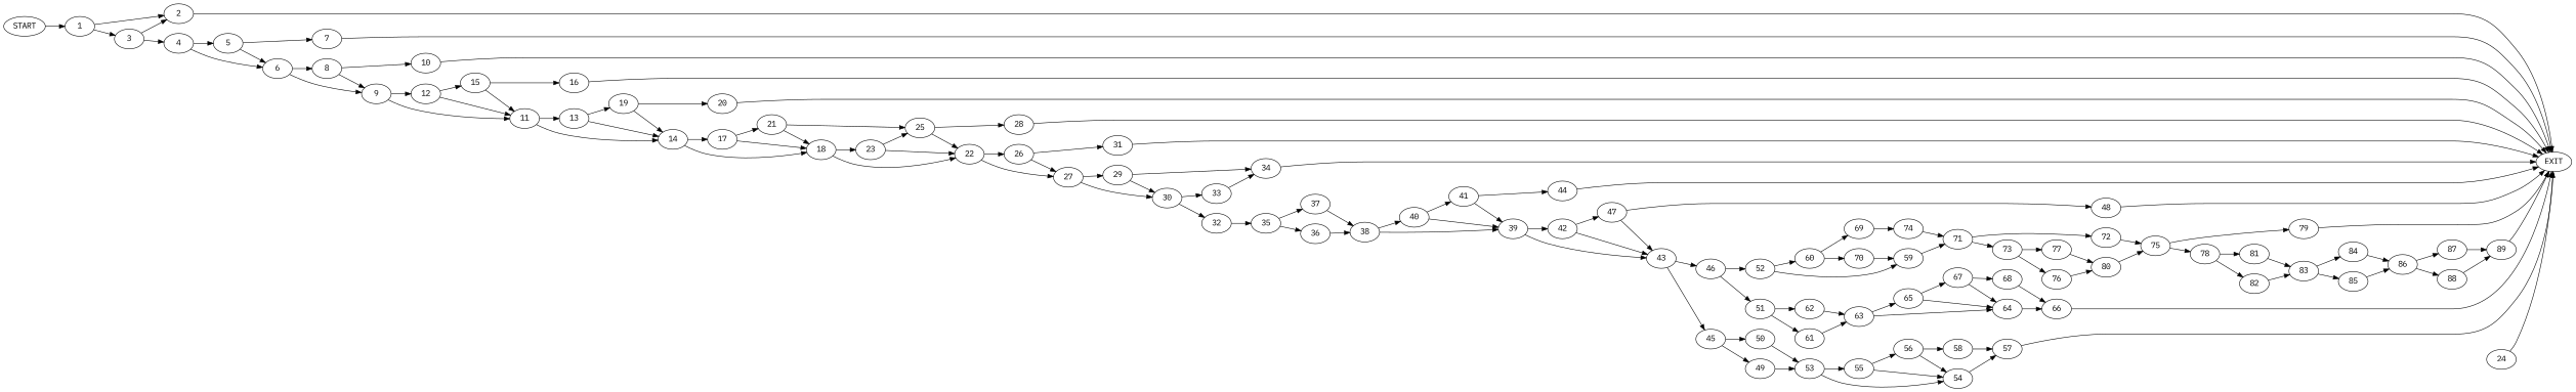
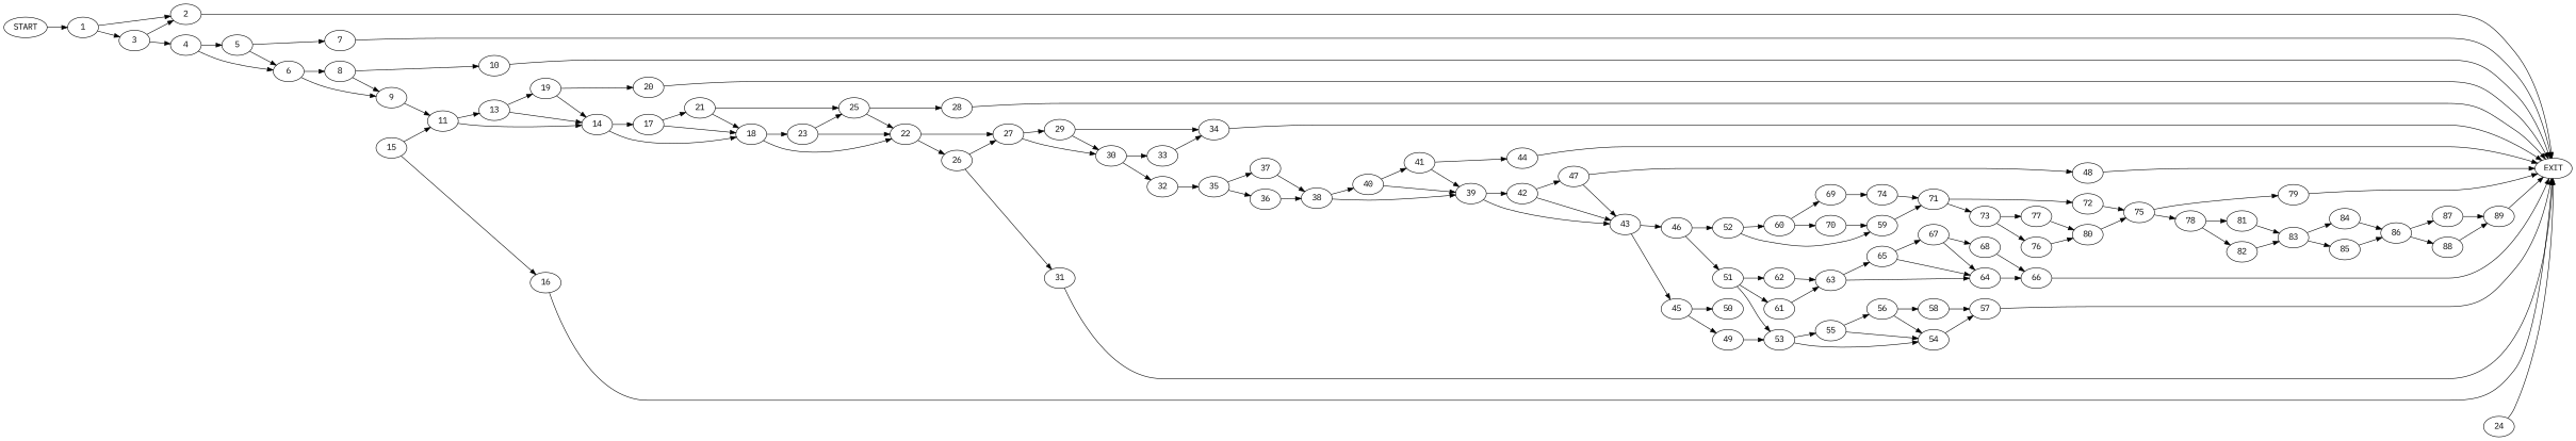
  digraph {
    fontname="IBM Plex Mono"
    rankdir=LR
    node [fontname="IBM Plex Mono"]
    edge [fontname="IBM Plex Mono"]
    n1 [label=START]
    1
    2
    3
    n5 [label=EXIT]
    4
    5
    6
    7
    8
    9
    10
    11
-   12
    13
    14
    15
    19
    17
    18
    16
    20
    21
    22
    23
    25
    26
    27
    24
    31
    29
    30
    28
    34
    32
    33
    35
    36
    37
    38
    39
    40
    42
    43
    41
    47
    45
    46
    44
    48
    49
    50
    51
    52
    53
    61
    62
    59
    60
    54
    55
    63
    71
    69
    70
    57
    56
    58
    72
    73
    74
    64
    65
    66
    67
    68
    75
    76
    77
    78
    79
    80
    81
    82
    83
    84
    85
    86
    87
    88
    89
    n1 -> 1
    1 -> 2
    1 -> 3
    2 -> n5
    3 -> 2
    3 -> 4
    4 -> 5
    4 -> 6
    5 -> 6
    5 -> 7
    6 -> 8
    6 -> 9
    7 -> n5
    8 -> 9
    8 -> 10
    9 -> 11
-   9 -> 12
    10 -> n5
    11 -> 13
    11 -> 14
-   12 -> 11
-   12 -> 15
    13 -> 14
    13 -> 19
    14 -> 17
    14 -> 18
    15 -> 11
    15 -> 16
    19 -> 14
    19 -> 20
    17 -> 18
    17 -> 21
    18 -> 22
    18 -> 23
    16 -> n5
    20 -> n5
    21 -> 18
    21 -> 25
    22 -> 26
    22 -> 27
    23 -> 22
    23 -> 25
    25 -> 22
    25 -> 28
    26 -> 27
    26 -> 31
    27 -> 29
    27 -> 30
    24 -> n5
    31 -> n5
    29 -> 30
    29 -> 34
    30 -> 32
    30 -> 33
    28 -> n5
    34 -> n5
    32 -> 35
    33 -> 34
    35 -> 36
    35 -> 37
    36 -> 38
    37 -> 38
    38 -> 39
    38 -> 40
    39 -> 42
    39 -> 43
    40 -> 39
    40 -> 41
    42 -> 43
    42 -> 47
    43 -> 45
    43 -> 46
    41 -> 39
    41 -> 44
    47 -> 43
    47 -> 48
    45 -> 49
    45 -> 50
    46 -> 51
    46 -> 52
    44 -> n5
    48 -> n5
    49 -> 53
-   50 -> 53
+   51 -> 53
    51 -> 61
    51 -> 62
    52 -> 59
    52 -> 60
    53 -> 54
    53 -> 55
    61 -> 63
    62 -> 63
    59 -> 71
    60 -> 69
    60 -> 70
    54 -> 57
    55 -> 54
    55 -> 56
    63 -> 64
    63 -> 65
    71 -> 72
    71 -> 73
    69 -> 74
    70 -> 59
    57 -> n5
    56 -> 54
    56 -> 58
    58 -> 57
    72 -> 75
    73 -> 76
    73 -> 77
    74 -> 71
    64 -> 66
    65 -> 64
    65 -> 67
    66 -> n5
    67 -> 64
    67 -> 68
    68 -> 66
    75 -> 78
    75 -> 79
    76 -> 80
    77 -> 80
    78 -> 81
    78 -> 82
    79 -> n5
    80 -> 75
    81 -> 83
    82 -> 83
    83 -> 84
    83 -> 85
    84 -> 86
    85 -> 86
    86 -> 87
    86 -> 88
    87 -> 89
    88 -> 89
    89 -> n5
  }
